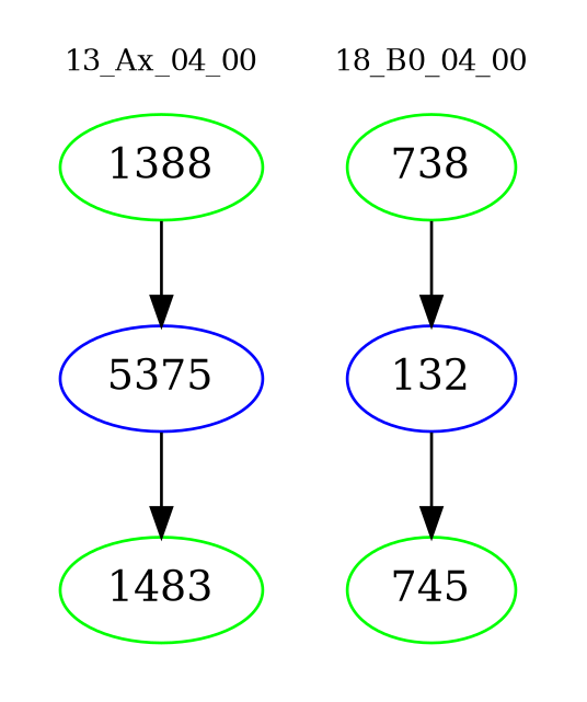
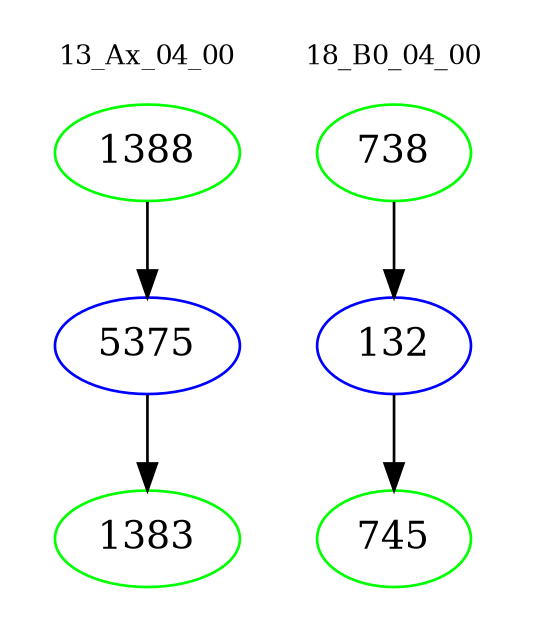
  digraph {
    node [color=green]
    edge [color=black]
    n1 [label=1388]
    n2 [color=blue label=5375]
-   n3 [label=1483]
+   n3 [label=1383]
    n4 [label=738]
    n5 [color=blue label=132]
    n6 [label=745]
    subgraph cluster_1 {
      color=white
      fontsize=10
      label="13_Ax_04_00"
      n1
      n2
      n3
    }
    subgraph cluster_2 {
      color=white
      fontsize=10
      label="18_B0_04_00"
      n4
      n5
      n6
    }
    n1 -> n2
    n2 -> n3
    n4 -> n5
    n5 -> n6
  }
